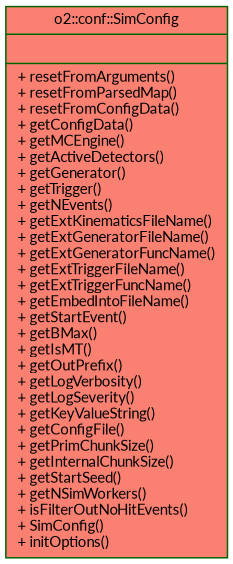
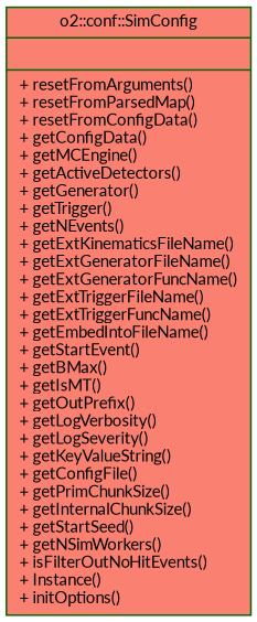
  digraph {
    fontname=Lato
-   n1 [color=darkgreen fillcolor=salmon fontcolor=black fontname=Lato fontsize=10 height=0.2 label="{o2::conf::SimConfig\n||+ resetFromArguments()\l+ resetFromParsedMap()\l+ resetFromConfigData()\l+ getConfigData()\l+ getMCEngine()\l+ getActiveDetectors()\l+ getGenerator()\l+ getTrigger()\l+ getNEvents()\l+ getExtKinematicsFileName()\l+ getExtGeneratorFileName()\l+ getExtGeneratorFuncName()\l+ getExtTriggerFileName()\l+ getExtTriggerFuncName()\l+ getEmbedIntoFileName()\l+ getStartEvent()\l+ getBMax()\l+ getIsMT()\l+ getOutPrefix()\l+ getLogVerbosity()\l+ getLogSeverity()\l+ getKeyValueString()\l+ getConfigFile()\l+ getPrimChunkSize()\l+ getInternalChunkSize()\l+ getStartSeed()\l+ getNSimWorkers()\l+ isFilterOutNoHitEvents()\l+ SimConfig()\l+ initOptions()\l}" shape=record style=filled width=0.4]
+   n1 [color=darkgreen fillcolor=salmon fontcolor=black fontname=Lato fontsize=10 height=0.2 label="{o2::conf::SimConfig\n||+ resetFromArguments()\l+ resetFromParsedMap()\l+ resetFromConfigData()\l+ getConfigData()\l+ getMCEngine()\l+ getActiveDetectors()\l+ getGenerator()\l+ getTrigger()\l+ getNEvents()\l+ getExtKinematicsFileName()\l+ getExtGeneratorFileName()\l+ getExtGeneratorFuncName()\l+ getExtTriggerFileName()\l+ getExtTriggerFuncName()\l+ getEmbedIntoFileName()\l+ getStartEvent()\l+ getBMax()\l+ getIsMT()\l+ getOutPrefix()\l+ getLogVerbosity()\l+ getLogSeverity()\l+ getKeyValueString()\l+ getConfigFile()\l+ getPrimChunkSize()\l+ getInternalChunkSize()\l+ getStartSeed()\l+ getNSimWorkers()\l+ isFilterOutNoHitEvents()\l+ Instance()\l+ initOptions()\l}" shape=record style=filled width=0.4]
  }
